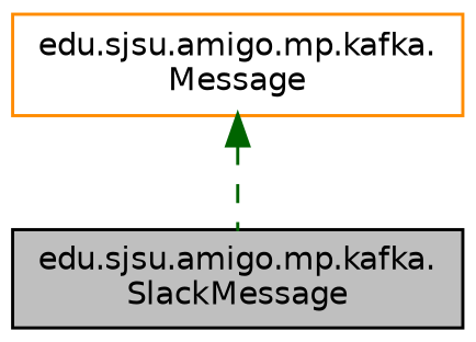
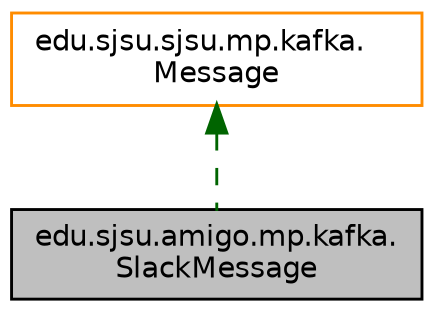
  digraph {
    node [fontname=Helvetica fontsize=10 shape=record style=filled]
    n1 [color=black fillcolor=grey75 fontcolor=black height=0.2 label="edu.sjsu.amigo.mp.kafka.\lSlackMessage" width=0.4]
-   n2 [color=darkorange fillcolor=white height=0.2 label="edu.sjsu.amigo.mp.kafka.\lMessage" width=0.4]
+   n2 [color=darkorange fillcolor=white height=0.2 label="edu.sjsu.sjsu.mp.kafka.\lMessage" width=0.4]
    n2 -> n1 [color=darkgreen dir=back fontname=Helvetica fontsize=10 labelfontname=Helvetica labelfontsize=10 style=dashed]
  }
